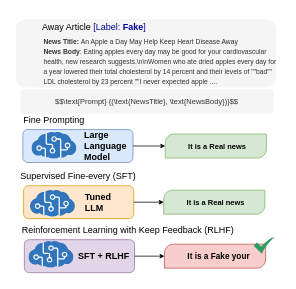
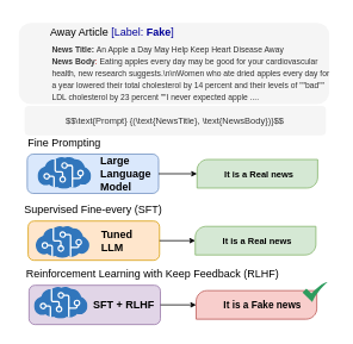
  <mxCell id="0" />
  <mxCell id="1" parent="0" />
  <mxCell id="2" value="&lt;blockquote style=&quot;margin: 0 0 0 40px; border: none; padding: 0px;&quot;&gt;&lt;blockquote style=&quot;margin: 0 0 0 40px; border: none; padding: 0px;&quot;&gt;&lt;b&gt;Large&lt;/b&gt;&lt;/blockquote&gt;&lt;blockquote style=&quot;margin: 0 0 0 40px; border: none; padding: 0px;&quot;&gt;&lt;b&gt;Language&lt;/b&gt;&lt;/blockquote&gt;&lt;blockquote style=&quot;margin: 0 0 0 40px; border: none; padding: 0px;&quot;&gt;&lt;b&gt;Model&lt;/b&gt;&lt;/blockquote&gt;&lt;/blockquote&gt;" style="rounded=1;whiteSpace=wrap;html=1;align=left;fillColor=#dae8fc;strokeColor=#6c8ebf;" vertex="1" parent="1"><mxGeometry x="30" y="172" width="147" height="44" as="geometry" /></mxCell>
  <mxCell id="3" value="&lt;font style=&quot;font-size: 12px;&quot;&gt;Fine Prompting&lt;/font&gt;" style="text;html=1;align=left;verticalAlign=middle;whiteSpace=wrap;rounded=0;fontSize=13;" vertex="1" parent="1"><mxGeometry x="29" y="144" width="180" height="30" as="geometry" /></mxCell>
  <mxCell id="4" value="$$\text{Prompt} {(\text{NewsTitle}, \text{NewsBody})}$$" style="text;html=1;align=center;verticalAlign=middle;whiteSpace=wrap;rounded=1;fontSize=10;fillColor=#f5f5f5;strokeColor=none;fontColor=#333333;" vertex="1" parent="1"><mxGeometry x="27" y="118" width="337.25" height="33" as="geometry" /></mxCell>
  <mxCell id="5" value="" style="image;sketch=0;aspect=fixed;html=1;points=[];align=center;fontSize=12;image=img/lib/mscae/Cognitive_Services.svg;" vertex="1" parent="1"><mxGeometry x="42" y="175.5" width="60" height="36" as="geometry" /></mxCell>
  <mxCell id="6" value="&lt;font style=&quot;font-size: 9px;&quot;&gt;&lt;font style=&quot;&quot;&gt;&lt;b style=&quot;&quot;&gt;News Title:&lt;/b&gt;&amp;nbsp;&lt;/font&gt;An Apple a Day May Help Keep Heart Disease Away&lt;/font&gt;&lt;div&gt;&lt;font style=&quot;font-size: 9px;&quot;&gt;&lt;b style=&quot;background-color: transparent; color: light-dark(rgb(51, 51, 51), rgb(193, 193, 193));&quot;&gt;News Body&lt;/b&gt;&lt;span style=&quot;background-color: transparent;&quot;&gt;&lt;font color=&quot;rgba(0, 0, 0, 0)&quot;&gt;: &lt;/font&gt;Eating apples every day may be good for your cardiovascular health, new research suggests.\n\nWomen who ate dried apples every day for a year lowered their total cholesterol by 14 percent and their levels of &quot;&quot;bad&quot;&quot; LDL cholesterol by 23 percent&amp;nbsp;&lt;/span&gt;&lt;span style=&quot;background-color: transparent;&quot;&gt;&quot;&quot;I never expected apple ....&lt;/span&gt;&lt;/font&gt;&lt;/div&gt;" style="text;html=1;align=left;verticalAlign=bottom;whiteSpace=wrap;rounded=1;fillColor=#f5f5f5;fontColor=#333333;strokeColor=none;strokeWidth=0.6;spacingLeft=36;spacingRight=1;fontSize=11;spacing=1;" vertex="1" parent="1"><mxGeometry x="20.5" y="25" width="347.5" height="91" as="geometry" /></mxCell>
  <mxCell id="7" value="" style="shape=image;html=1;verticalAlign=top;verticalLabelPosition=bottom;labelBackgroundColor=#ffffff;imageAspect=0;aspect=fixed;image=https://cdn1.iconfinder.com/data/icons/office-icons-17/512/ilustracoes_04-14-128.png" vertex="1" parent="1"><mxGeometry x="20.5" y="34" width="38" height="38" as="geometry" /></mxCell>
  <mxCell id="8" value="&lt;font&gt;Away Article &lt;font style=&quot;color: rgb(0, 0, 153);&quot;&gt;[Label: &lt;b style=&quot;&quot;&gt;Fake&lt;/b&gt;]&lt;/font&gt;&lt;/font&gt;" style="text;html=1;align=left;verticalAlign=middle;whiteSpace=wrap;rounded=0;" vertex="1" parent="1"><mxGeometry x="53.5" y="20.5" width="187.5" height="30" as="geometry" /></mxCell>
  <mxCell id="9" value="&lt;font style=&quot;font-size: 12px;&quot;&gt;Supervised Fine-every (SFT)&lt;/font&gt;" style="text;html=1;align=left;verticalAlign=middle;whiteSpace=wrap;rounded=0;fontSize=13;" vertex="1" parent="1"><mxGeometry x="25" y="218" width="221" height="30" as="geometry" /></mxCell>
  <mxCell id="10" value="&lt;blockquote style=&quot;margin: 0 0 0 40px; border: none; padding: 0px;&quot;&gt;&lt;blockquote style=&quot;margin: 0 0 0 40px; border: none; padding: 0px;&quot;&gt;&lt;b&gt;Tuned&lt;br&gt;LLM&lt;/b&gt;&lt;/blockquote&gt;&lt;/blockquote&gt;" style="rounded=1;whiteSpace=wrap;html=1;align=left;fillColor=#ffe6cc;strokeColor=#d79b00;" vertex="1" parent="1"><mxGeometry x="31" y="247" width="147" height="44" as="geometry" /></mxCell>
  <mxCell id="11" value="" style="image;sketch=0;aspect=fixed;html=1;points=[];align=center;fontSize=12;image=img/lib/mscae/Cognitive_Services.svg;" vertex="1" parent="1"><mxGeometry x="40" y="253" width="60" height="36" as="geometry" /></mxCell>
  <mxCell id="12" value="" style="verticalLabelPosition=bottom;verticalAlign=top;html=1;shape=mxgraph.basic.diag_round_rect;dx=6;whiteSpace=wrap;fillColor=#d5e8d4;strokeColor=#82b366;" vertex="1" parent="1"><mxGeometry x="218" y="253" width="135" height="32" as="geometry" /></mxCell>
  <mxCell id="13" value="&lt;b&gt;&lt;font style=&quot;font-size: 10px;&quot;&gt;It is a Real news&lt;/font&gt;&lt;/b&gt;" style="text;html=1;align=left;verticalAlign=middle;whiteSpace=wrap;rounded=1;fontSize=11;strokeColor=none;fillColor=none;spacingLeft=4;" vertex="1" parent="1"><mxGeometry x="243" y="257" width="100" height="24" as="geometry" /></mxCell>
  <mxCell id="14" style="edgeStyle=orthogonalEdgeStyle;rounded=0;orthogonalLoop=1;jettySize=auto;html=1;exitX=1;exitY=0.5;exitDx=0;exitDy=0;entryX=0;entryY=0.5;entryDx=0;entryDy=0;entryPerimeter=0;endSize=4;" edge="1" parent="1" source="10" target="12"><mxGeometry relative="1" as="geometry" /></mxCell>
  <mxCell id="15" value="" style="shape=image;html=1;verticalAlign=top;verticalLabelPosition=bottom;labelBackgroundColor=#ffffff;imageAspect=0;aspect=fixed;image=https://cdn4.iconfinder.com/data/icons/essentials-72/24/039_-_Cross-128.png" vertex="1" parent="1"><mxGeometry x="343" y="241" width="28" height="28" as="geometry" /></mxCell>
  <mxCell id="16" value="&lt;font style=&quot;font-size: 12px;&quot;&gt;Reinforcement Learning with Keep Feedback (RLHF)&lt;/font&gt;" style="text;html=1;align=left;verticalAlign=middle;whiteSpace=wrap;rounded=0;fontSize=13;" vertex="1" parent="1"><mxGeometry x="27" y="291" width="341" height="30" as="geometry" /></mxCell>
  <mxCell id="17" value="&lt;blockquote style=&quot;margin: 0 0 0 40px; border: none; padding: 0px;&quot;&gt;&lt;b&gt;&amp;nbsp; &amp;nbsp; &amp;nbsp; &amp;nbsp; &amp;nbsp;SFT + RLHF&lt;/b&gt;&lt;/blockquote&gt;" style="rounded=1;whiteSpace=wrap;html=1;align=left;fillColor=#e1d5e7;strokeColor=#9673a6;" vertex="1" parent="1"><mxGeometry x="32" y="319" width="147" height="44" as="geometry" /></mxCell>
  <mxCell id="18" value="" style="image;sketch=0;aspect=fixed;html=1;points=[];align=center;fontSize=12;image=img/lib/mscae/Cognitive_Services.svg;" vertex="1" parent="1"><mxGeometry x="38" y="321" width="60" height="36" as="geometry" /></mxCell>
  <mxCell id="19" value="" style="verticalLabelPosition=bottom;verticalAlign=top;html=1;shape=mxgraph.basic.diag_round_rect;dx=6;whiteSpace=wrap;fillColor=#f8cecc;strokeColor=#b85450;" vertex="1" parent="1"><mxGeometry x="219" y="325" width="135" height="32" as="geometry" /></mxCell>
- <mxCell id="20" value="&lt;b&gt;It is a Fake your&lt;/b&gt;" style="text;html=1;align=left;verticalAlign=middle;whiteSpace=wrap;rounded=1;fontSize=11;strokeColor=none;fillColor=none;spacingLeft=4;" vertex="1" parent="1"><mxGeometry x="244" y="329" width="100" height="24" as="geometry" /></mxCell>
+ <mxCell id="20" value="&lt;b&gt;It is a Fake news&lt;/b&gt;" style="text;html=1;align=left;verticalAlign=middle;whiteSpace=wrap;rounded=1;fontSize=11;strokeColor=none;fillColor=none;spacingLeft=4;" vertex="1" parent="1"><mxGeometry x="244" y="329" width="100" height="24" as="geometry" /></mxCell>
  <mxCell id="21" style="edgeStyle=orthogonalEdgeStyle;rounded=0;orthogonalLoop=1;jettySize=auto;html=1;exitX=1;exitY=0.5;exitDx=0;exitDy=0;entryX=0;entryY=0.5;entryDx=0;entryDy=0;entryPerimeter=0;endSize=4;" edge="1" parent="1" source="17" target="19"><mxGeometry relative="1" as="geometry" /></mxCell>
  <mxCell id="22" value="" style="verticalLabelPosition=bottom;verticalAlign=top;html=1;shape=mxgraph.basic.diag_round_rect;dx=6;whiteSpace=wrap;fillColor=#d5e8d4;strokeColor=#82b366;" vertex="1" parent="1"><mxGeometry x="220" y="178" width="135" height="32" as="geometry" /></mxCell>
  <mxCell id="23" value="&lt;b&gt;&lt;font style=&quot;font-size: 10px;&quot;&gt;It is a Real news&lt;/font&gt;&lt;/b&gt;" style="text;html=1;align=left;verticalAlign=middle;whiteSpace=wrap;rounded=1;fontSize=11;strokeColor=none;fillColor=none;spacingLeft=4;" vertex="1" parent="1"><mxGeometry x="245" y="182" width="100" height="24" as="geometry" /></mxCell>
  <mxCell id="24" value="" style="shape=image;html=1;verticalAlign=top;verticalLabelPosition=bottom;labelBackgroundColor=#ffffff;imageAspect=0;aspect=fixed;image=https://cdn4.iconfinder.com/data/icons/essentials-72/24/039_-_Cross-128.png" vertex="1" parent="1"><mxGeometry x="345" y="166" width="28" height="28" as="geometry" /></mxCell>
  <mxCell id="25" style="edgeStyle=orthogonalEdgeStyle;rounded=0;orthogonalLoop=1;jettySize=auto;html=1;exitX=1;exitY=0.5;exitDx=0;exitDy=0;entryX=0;entryY=0.5;entryDx=0;entryDy=0;entryPerimeter=0;endSize=4;" edge="1" parent="1" source="2" target="22"><mxGeometry relative="1" as="geometry" /></mxCell>
  <mxCell id="26" value="" style="sketch=0;html=1;aspect=fixed;strokeColor=none;shadow=0;align=center;fillColor=#2D9C5E;verticalAlign=top;labelPosition=center;verticalLabelPosition=bottom;shape=mxgraph.gcp2.check" vertex="1" parent="1"><mxGeometry x="338" y="315.5" width="28" height="22.4" as="geometry" /></mxCell>
